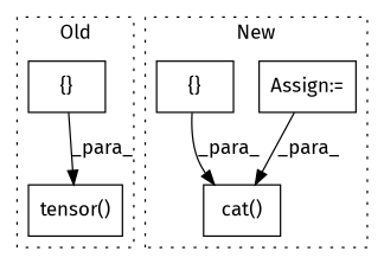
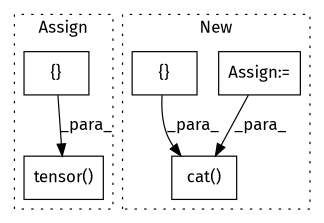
  digraph {
    fontname="Fira Sans"
    node [a=75 fontname="Fira Sans" l="2,1" shape=box]
    edge [fontname="Fira Sans"]
    n1 [l="13,1" label="tensor()" s="2333,2356"]
    n2 [a=59 label="{}" s="1994,1994"]
    n3 [l="10,1" label="cat()" s="2704,2763"]
    n4 [a=68 l=3 label="Assign:=" s=2701]
    n5 [a=59 label="{}" s="2493,2493"]
    subgraph cluster_1 {
-     label=Old
+     label=Assign
      style=dotted
      n1
      n2
    }
    subgraph cluster_2 {
      label=New
      style=dotted
      n3
      n4
      n5
    }
    n2 -> n1 [label=_para_]
    n4 -> n3 [label=_para_]
    n5 -> n3 [label=_para_]
  }
